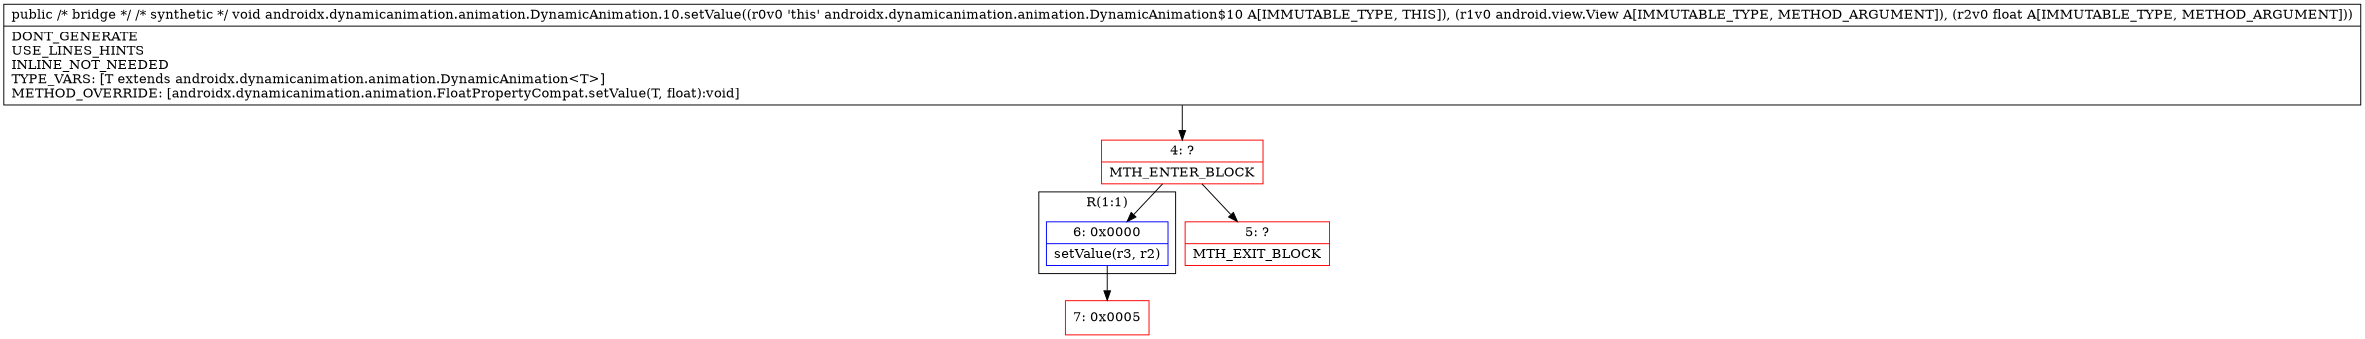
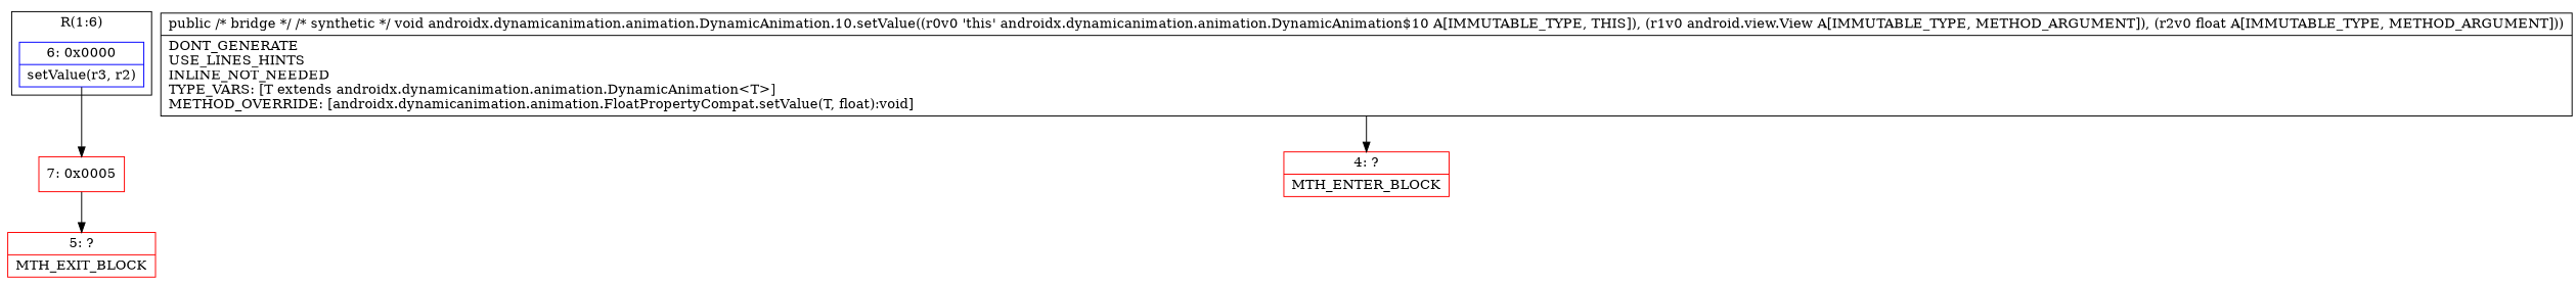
  digraph {
    node [color=red shape=record]
    n1 [color=blue label="{6\:\ 0x0000|setValue(r3, r2)\l}"]
    n2 [label="{7\:\ 0x0005}"]
    n3 [label="{5\:\ ?|MTH_EXIT_BLOCK\l}"]
    n4 [label="{4\:\ ?|MTH_ENTER_BLOCK\l}"]
    n5 [label="{public \/* bridge *\/ \/* synthetic *\/ void androidx.dynamicanimation.animation.DynamicAnimation.10.setValue((r0v0 'this' androidx.dynamicanimation.animation.DynamicAnimation$10 A[IMMUTABLE_TYPE, THIS]), (r1v0 android.view.View A[IMMUTABLE_TYPE, METHOD_ARGUMENT]), (r2v0 float A[IMMUTABLE_TYPE, METHOD_ARGUMENT]))  | DONT_GENERATE\lUSE_LINES_HINTS\lINLINE_NOT_NEEDED\lTYPE_VARS: [T extends androidx.dynamicanimation.animation.DynamicAnimation\<T\>]\lMETHOD_OVERRIDE: [androidx.dynamicanimation.animation.FloatPropertyCompat.setValue(T, float):void]\l}" color=""]
    subgraph cluster_1 {
-     label="R(1:1)"
+     label="R(1:6)"
      n1
    }
    n1 -> n2
-   n4 -> n3
-   n4 -> n1
+   n2 -> n3
    n5 -> n4
  }
